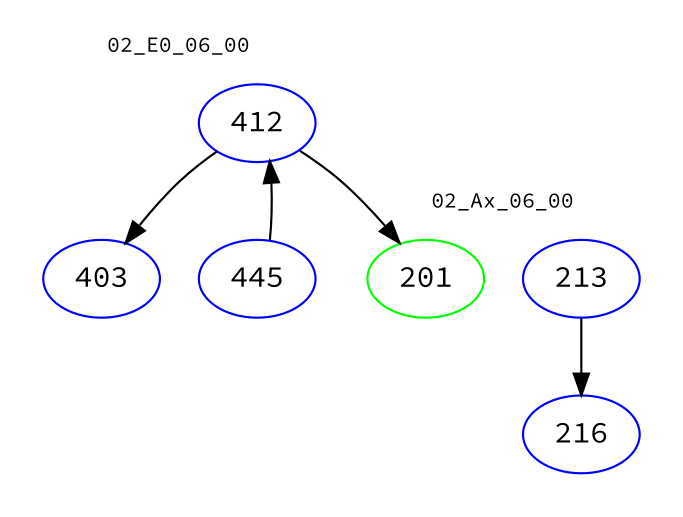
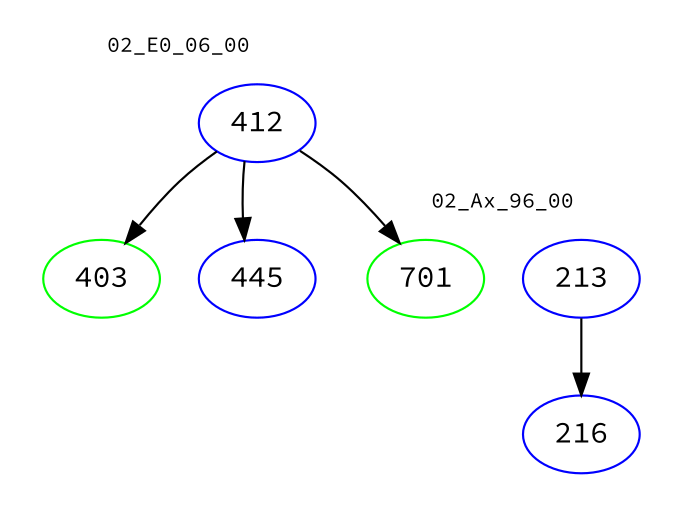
  digraph {
    fontname="Source Code Pro"
    node [color=blue fontname="Source Code Pro"]
    edge [color=black fontname="Source Code Pro"]
    n1 [label=213]
-   n2 [color=green label=201]
+   n2 [color=green label=701]
    n3 [label=216]
    n4 [label=412]
-   n5 [label=403]
+   n5 [color=green label=403]
    n6 [label=445]
    subgraph cluster_1 {
      color=white
      fontsize=10
-     label="02_Ax_06_00"
+     label="02_Ax_96_00"
      n1
      n2
      n3
    }
    subgraph cluster_2 {
      color=white
      fontsize=10
      label="02_E0_06_00"
      n4
      n5
      n6
    }
    n1 -> n3
    n4 -> n2
    n4 -> n5
-   n6 -> n4
+   n4 -> n6
  }
